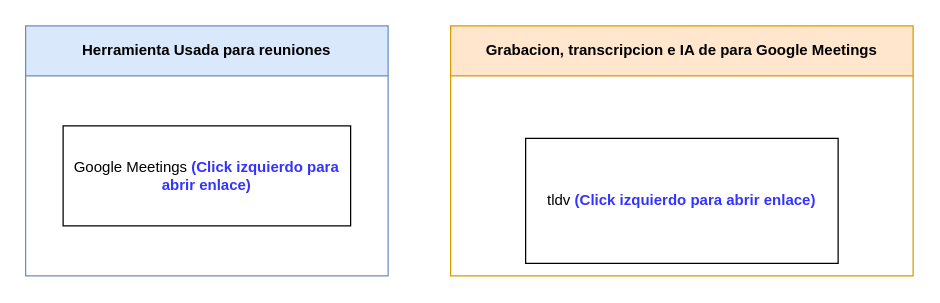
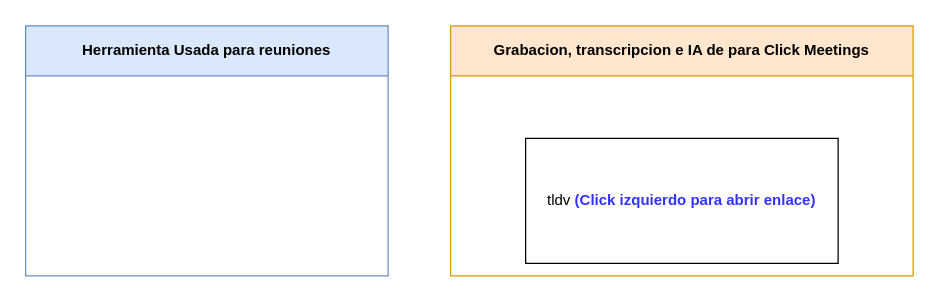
  <mxCell id="0" />
  <mxCell id="1" parent="0" />
- <mxCell id="2" value="Grabacion, transcripcion e IA de para Google Meetings" style="swimlane;whiteSpace=wrap;html=1;fillColor=#ffe6cc;strokeColor=#d79b00;startSize=40;" vertex="1" parent="1"><mxGeometry x="360" y="20" width="370" height="200" as="geometry" /></mxCell>
+ <mxCell id="2" value="Grabacion, transcripcion e IA de para Click Meetings" style="swimlane;whiteSpace=wrap;html=1;fillColor=#ffe6cc;strokeColor=#d79b00;startSize=40;" vertex="1" parent="1"><mxGeometry x="360" y="20" width="370" height="200" as="geometry" /></mxCell>
  <mxCell id="3" value="tldv &lt;b&gt;&lt;font color=&quot;#3333ff&quot;&gt;(Click izquierdo para abrir enlace)&lt;/font&gt;&lt;/b&gt;" style="rounded=0;whiteSpace=wrap;html=1;" vertex="1" parent="2"><mxGeometry x="60" y="90" width="250" height="100" as="geometry" /></mxCell>
  <mxCell id="4" value="Herramienta Usada para reuniones" style="swimlane;whiteSpace=wrap;html=1;startSize=40;fillColor=#dae8fc;strokeColor=#6c8ebf;" vertex="1" parent="1"><mxGeometry x="20" y="20" width="290" height="200" as="geometry" /></mxCell>
- <mxCell id="5" value="Google Meetings&amp;nbsp;&lt;b&gt;&lt;font color=&quot;#3333ff&quot;&gt;(Click izquierdo para abrir enlace)&lt;/font&gt;&lt;/b&gt;" style="rounded=0;whiteSpace=wrap;html=1;" vertex="1" parent="4"><mxGeometry x="30" y="80" width="230" height="80" as="geometry" /></mxCell>
